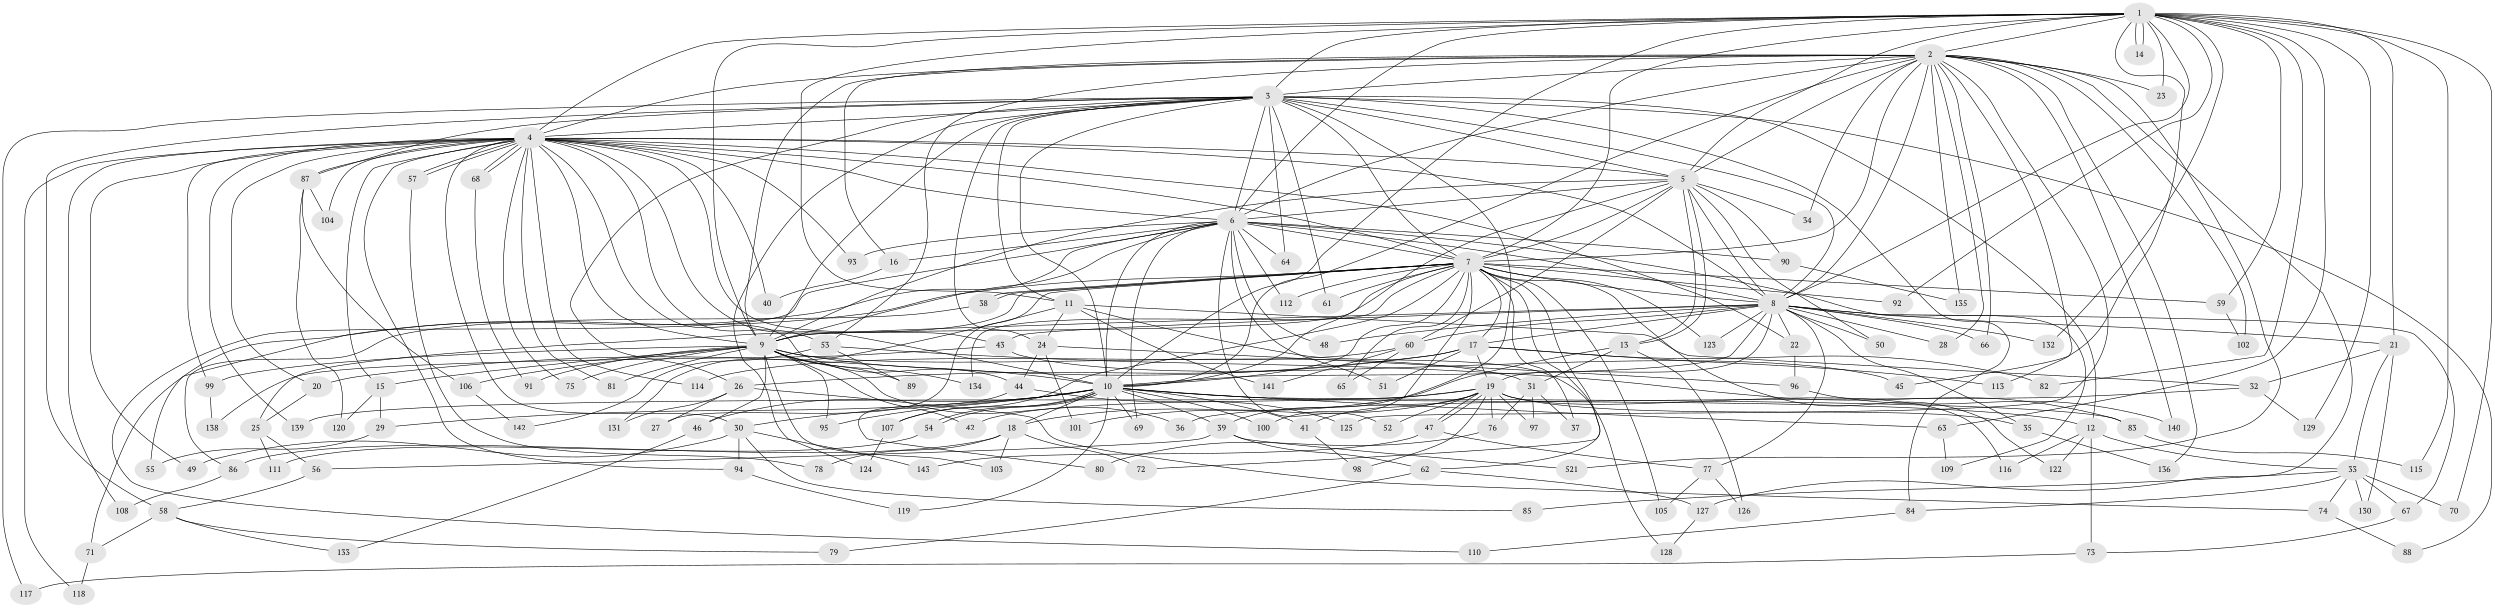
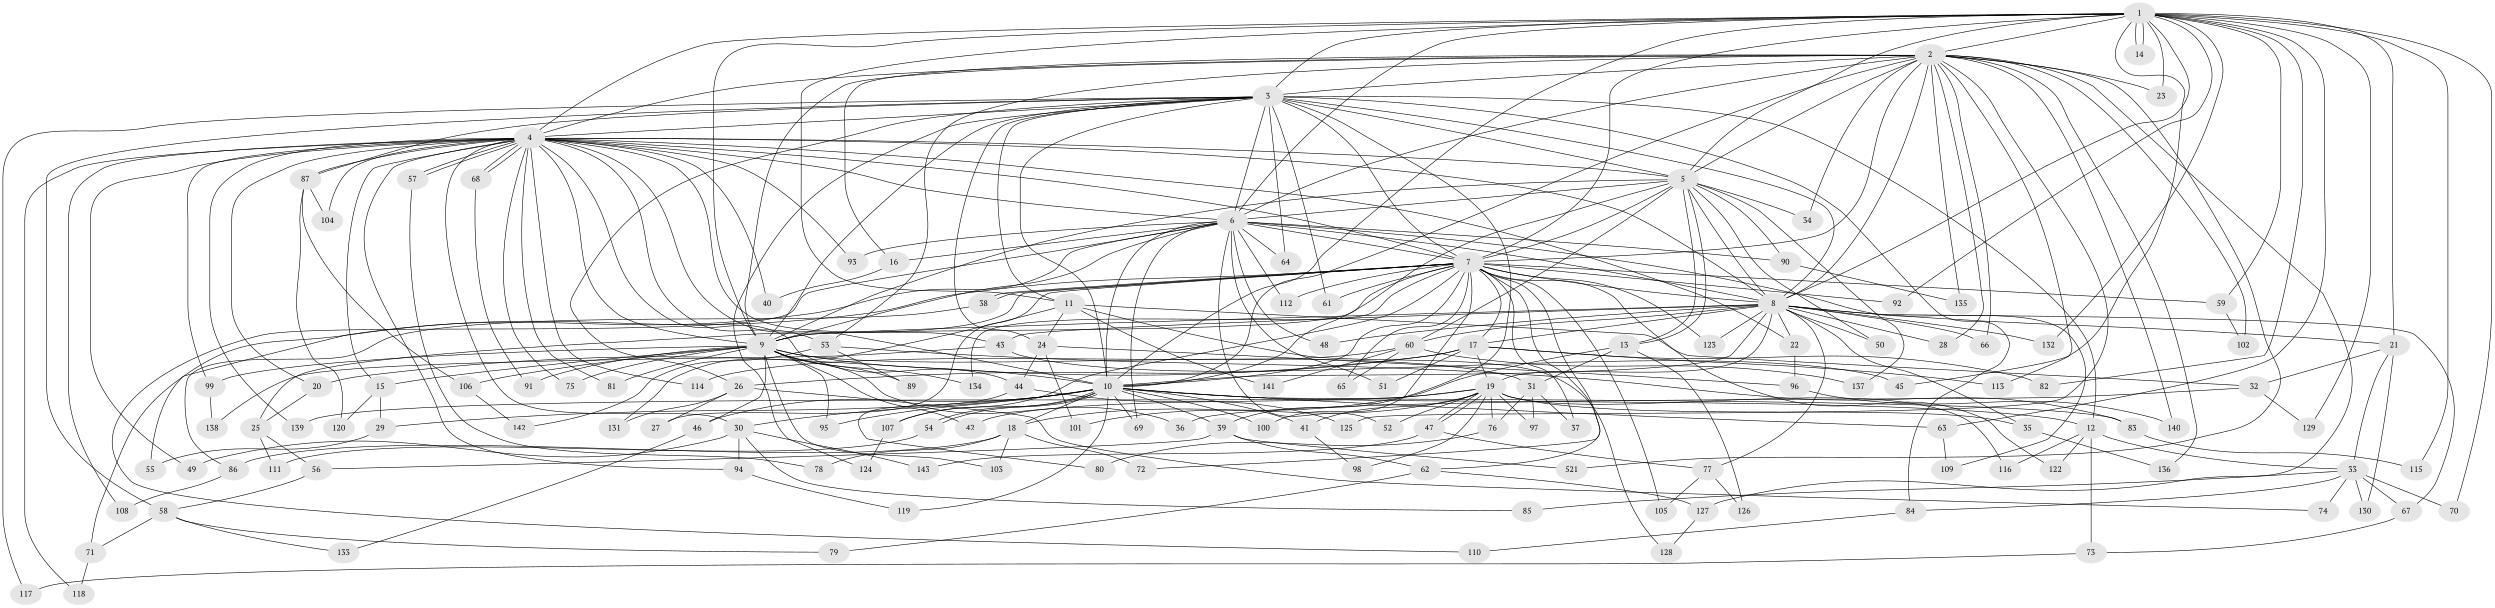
  graph {
    fontname="PT Serif"
    node [color=gray90 fontname="PT Serif" style=filled]
    edge [fontname="PT Serif"]
    1
    2
    3
    4
    5
    6
    7
    8
    9
    10
    11
    14
    21
    23
    45
    59
    63
    70
    82
    92
    115
    129
    132
    16
    28
    34
    53
    66
    102
    113
    n31 [label=521]
    125
    127
    135
    136
    140
    12
    24
    26
    39
    58
    61
    64
    84
    87
-   88
    117
    124
    15
    20
    22
    30
    40
    43
    44
    49
    57
    68
    75
    81
    93
    94
    99
    104
    108
    114
    118
    139
    13
    50
    60
    90
+   137
    48
    51
    52
    55
    69
    109
    110
    112
    17
    25
    27
    37
    38
    62
    65
    71
    72
    100
    105
    107
    122
    123
    134
    19
    35
    67
    77
    31
    36
    42
    46
    89
    91
    95
    103
    106
    18
    29
    41
    54
    83
    119
    32
    128
    131
    141
    33
    130
    142
    73
    116
    101
    96
    74
    56
    133
    79
    120
    85
    143
    138
    80
    78
    126
    111
    86
    47
    76
    97
    98
    1 -- 2
    1 -- 3
    1 -- 4
    1 -- 5
    1 -- 6
    1 -- 7
    1 -- 8
    1 -- 9
    1 -- 10
    1 -- 11
    1 -- 14
    1 -- 14
    1 -- 21
    1 -- 23
    1 -- 45
    1 -- 59
    1 -- 63
    1 -- 70
    1 -- 82
    1 -- 92
    1 -- 115
    1 -- 129
    1 -- 132
    2 -- 3
    2 -- 4
    2 -- 5
    2 -- 6
    2 -- 7
    2 -- 8
    2 -- 9
    2 -- 10
    2 -- 23
    2 -- 16
    2 -- 28
    2 -- 34
    2 -- 53
    2 -- 66
    2 -- 102
    2 -- 113
    2 -- n31
    2 -- 125
    2 -- 127
    2 -- 135
    2 -- 136
    2 -- 140
    3 -- 4
    3 -- 5
    3 -- 6
    3 -- 7
    3 -- 8
    3 -- 9
    3 -- 10
    3 -- 11
    3 -- 12
    3 -- 24
    3 -- 26
    3 -- 39
    3 -- 58
    3 -- 61
    3 -- 64
    3 -- 84
    3 -- 87
-   3 -- 88
    3 -- 117
    3 -- 124
    4 -- 5
    4 -- 6
    4 -- 7
    4 -- 8
    4 -- 9
    4 -- 10
    4 -- 53
    4 -- 87
    4 -- 15
    4 -- 20
    4 -- 22
    4 -- 30
    4 -- 40
    4 -- 43
    4 -- 44
    4 -- 49
    4 -- 57
    4 -- 57
    4 -- 68
    4 -- 68
    4 -- 75
    4 -- 81
    4 -- 93
    4 -- 94
    4 -- 99
    4 -- 104
    4 -- 108
    4 -- 114
    4 -- 118
    4 -- 139
    5 -- 6
    5 -- 7
    5 -- 8
    5 -- 9
    5 -- 10
    5 -- 34
    5 -- 13
    5 -- 13
    5 -- 50
    5 -- 60
    5 -- 90
+   5 -- 137
    6 -- 7
    6 -- 8
    6 -- 9
    6 -- 10
    6 -- 16
    6 -- 64
    6 -- 93
    6 -- 90
    6 -- 48
    6 -- 51
    6 -- 52
    6 -- 55
    6 -- 69
    6 -- 109
    6 -- 110
    6 -- 112
    7 -- 8
    7 -- 9
    7 -- 10
    7 -- 59
    7 -- 92
    7 -- 61
    7 -- 112
    7 -- 17
    7 -- 25
    7 -- 27
    7 -- 37
    7 -- 38
    7 -- 38
    7 -- 62
    7 -- 65
    7 -- 71
    7 -- 72
    7 -- 100
    7 -- 105
    7 -- 107
    7 -- 122
    7 -- 123
    7 -- 134
    8 -- 9
    8 -- 10
    8 -- 21
    8 -- 132
    8 -- 28
    8 -- 66
    8 -- 22
    8 -- 43
    8 -- 50
    8 -- 60
    8 -- 48
    8 -- 17
    8 -- 123
    8 -- 19
    8 -- 35
    8 -- 67
    8 -- 77
    9 -- 10
    9 -- 15
    9 -- 75
    9 -- 81
    9 -- 99
    9 -- 134
    9 -- 31
    9 -- 36
    9 -- 42
    9 -- 46
    9 -- 89
    9 -- 91
    9 -- 95
    9 -- 103
    9 -- 106
    10 -- 63
    10 -- 12
    10 -- 39
    10 -- 30
    10 -- 69
    10 -- 100
    10 -- 107
    10 -- 46
    10 -- 95
    10 -- 18
    10 -- 29
    10 -- 41
    10 -- 54
    10 -- 54
    10 -- 83
    10 -- 119
    11 -- 24
    11 -- 32
    11 -- 128
    11 -- 131
    11 -- 141
    21 -- 32
    21 -- 33
    21 -- 130
    59 -- 102
    63 -- 109
    16 -- 40
    53 -- 89
    53 -- 83
    53 -- 142
    127 -- 128
    12 -- 122
    12 -- 33
    12 -- 73
    12 -- 116
    24 -- 44
    24 -- 101
    24 -- 96
    26 -- 27
    26 -- 131
    26 -- 74
    39 -- n31
    39 -- 62
    39 -- 56
    58 -- 71
    58 -- 133
    58 -- 79
    84 -- 110
    87 -- 104
    87 -- 106
    87 -- 120
    15 -- 29
    15 -- 120
    20 -- 25
    22 -- 96
    30 -- 49
    30 -- 94
    30 -- 85
    30 -- 143
    43 -- 45
    43 -- 138
    44 -- 125
    44 -- 80
    57 -- 78
    68 -- 91
    94 -- 119
    99 -- 138
    13 -- 31
    13 -- 18
    13 -- 126
    60 -- 114
+   60 -- 137
    60 -- 65
    60 -- 141
    90 -- 135
    17 -- 82
    17 -- 113
    17 -- 26
    17 -- 20
    17 -- 51
    17 -- 19
    25 -- 56
    25 -- 111
    38 -- 86
    62 -- 127
    62 -- 79
    71 -- 118
    107 -- 124
    19 -- 139
    19 -- 52
    19 -- 35
    19 -- 42
    19 -- 41
    19 -- 116
    19 -- 101
    19 -- 47
    19 -- 47
    19 -- 76
    19 -- 97
    19 -- 98
    35 -- 136
    67 -- 73
    77 -- 105
    77 -- 126
    31 -- 37
    31 -- 76
    31 -- 97
    46 -- 133
    106 -- 142
    18 -- 72
    18 -- 103
    18 -- 78
    18 -- 86
    29 -- 55
    41 -- 98
    54 -- 111
    83 -- 115
    32 -- 129
    32 -- 36
    33 -- 70
    33 -- 84
    33 -- 67
    33 -- 130
    33 -- 74
    33 -- 85
    73 -- 117
    96 -- 140
-   74 -- 88
    56 -- 58
    86 -- 108
    47 -- 77
    47 -- 143
    76 -- 80
  }
